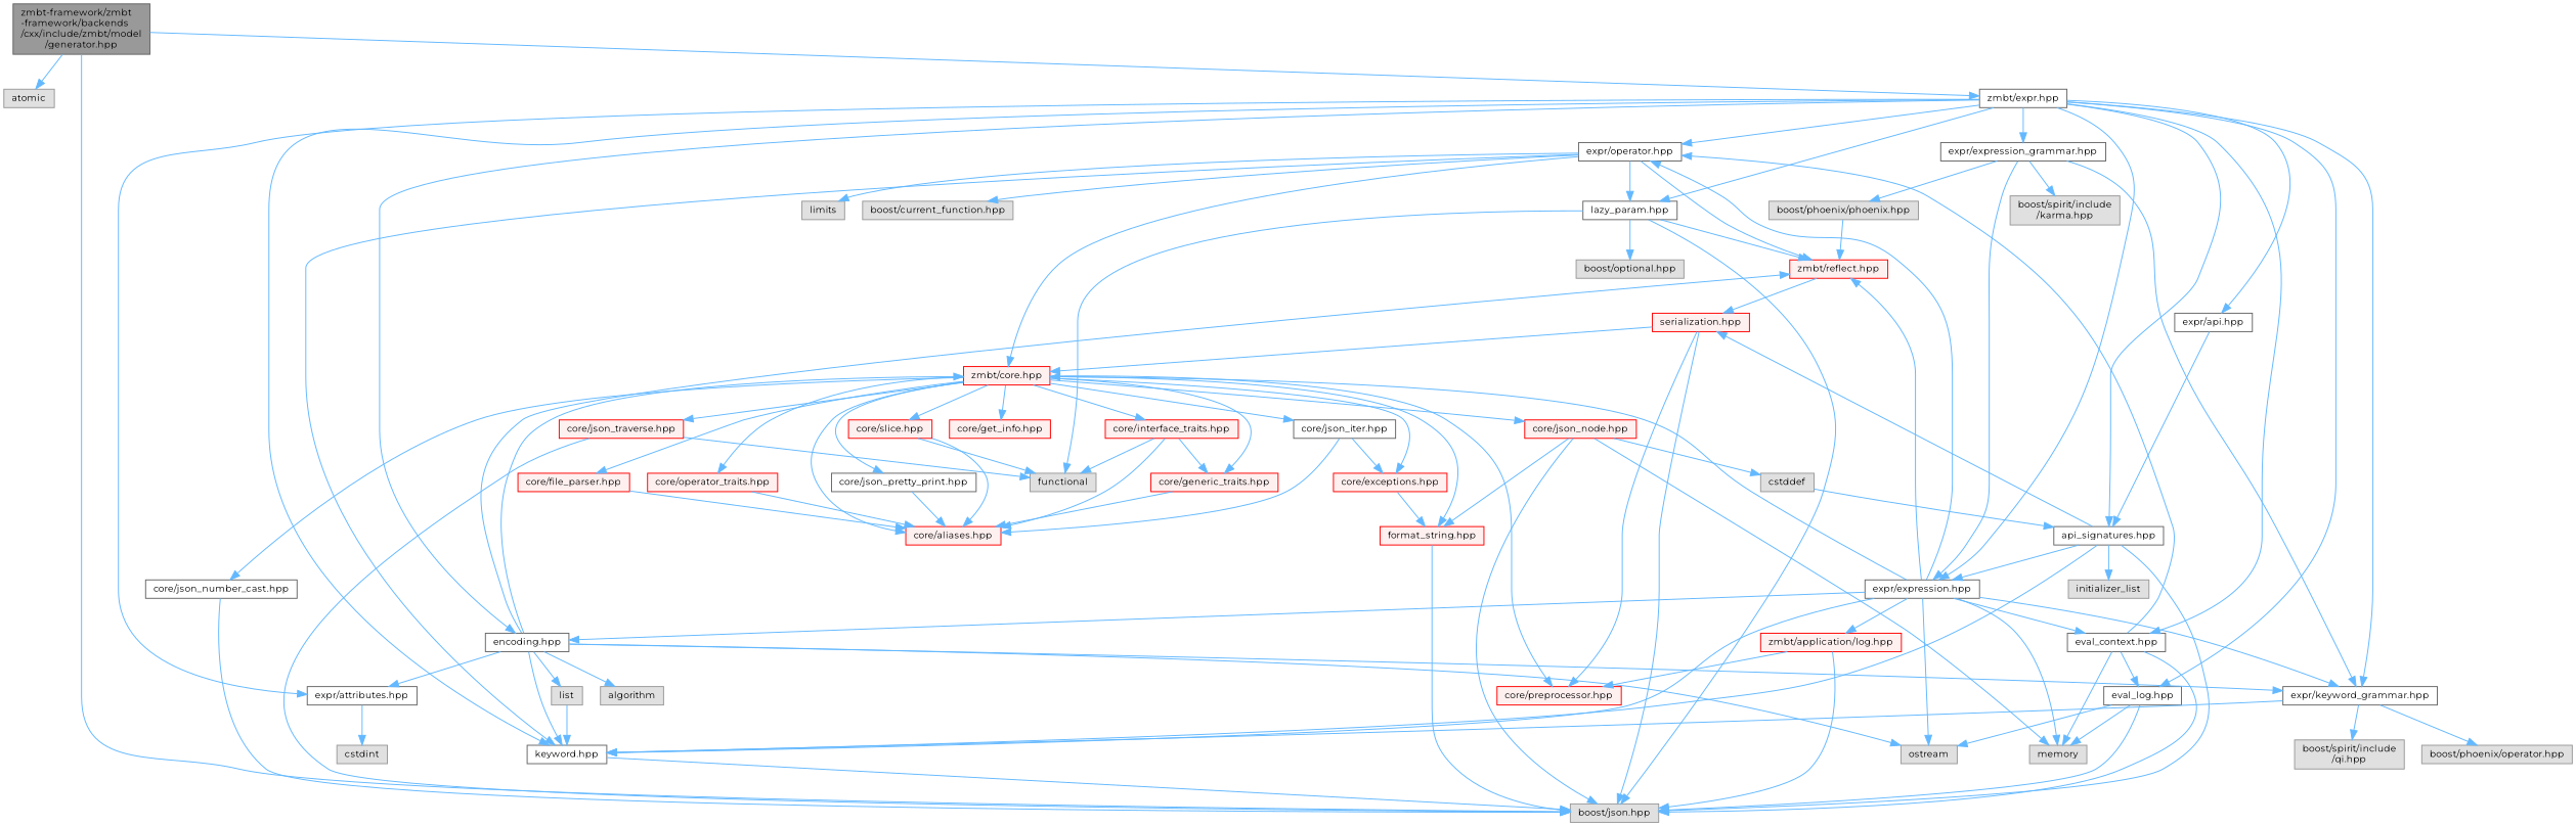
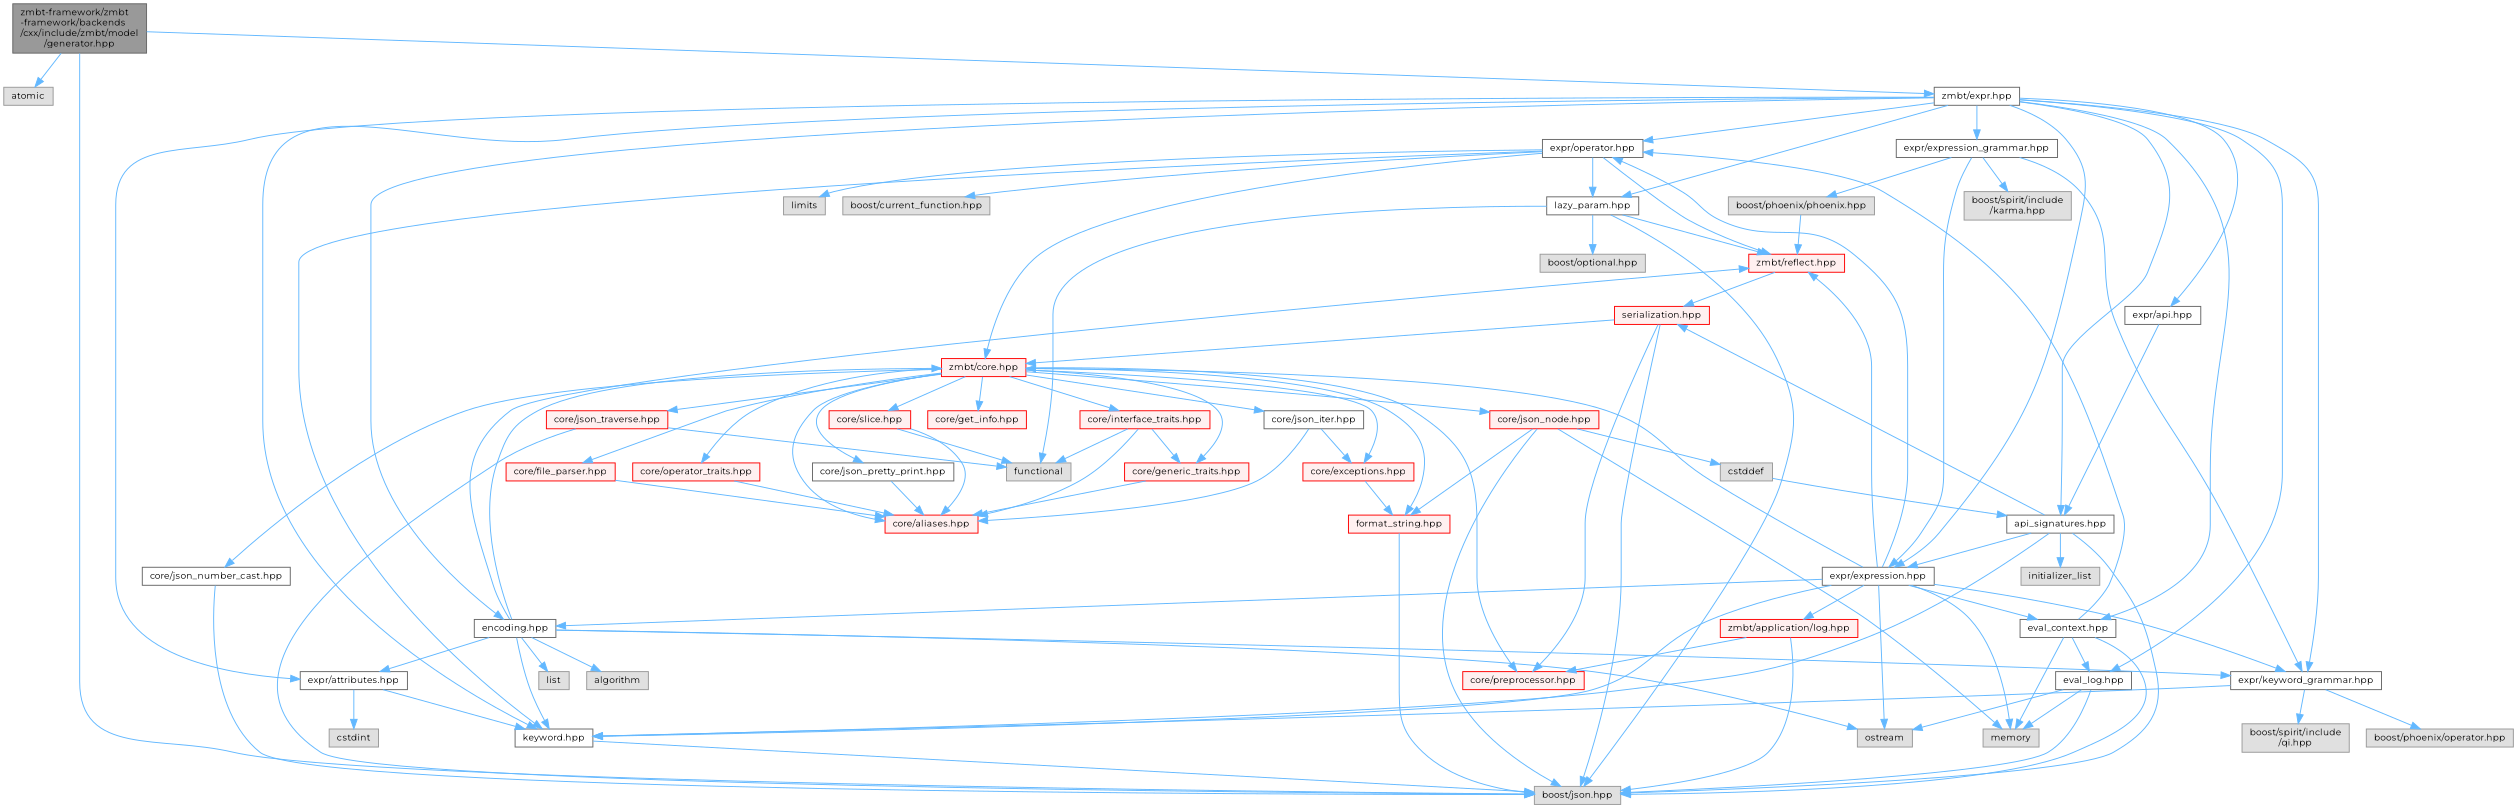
  digraph {
    fontname=Montserrat
    node [color=grey60 fillcolor="#E0E0E0" fontname=Montserrat fontsize=10 shape=box style=filled]
    edge [color=steelblue1 fontname=Montserrat fontsize=10 labelfontname=Helvetica labelfontsize=10 style=solid]
    n1 [color=gray40 fillcolor=grey60 fontcolor=black height=0.2 label="zmbt-framework/zmbt\l-framework/backends\l/cxx/include/zmbt/model\l/generator.hpp" width=0.4]
    n2 [height=0.2 label=atomic width=0.4]
    n3 [height=0.2 label="boost/json.hpp" width=0.4]
    n4 [color=grey40 fillcolor=white height=0.2 label="zmbt/expr.hpp" width=0.4]
    n5 [color=grey40 fillcolor=white height=0.2 label="expr/operator.hpp" width=0.4]
    n6 [color=grey40 fillcolor=white height=0.2 label="keyword.hpp" width=0.4]
    n7 [color=grey40 fillcolor=white height=0.2 label="lazy_param.hpp" width=0.4]
    n8 [color=grey40 fillcolor=white height=0.2 label="expr/keyword_grammar.hpp" width=0.4]
    n9 [color=grey40 fillcolor=white height=0.2 label="expr/attributes.hpp" width=0.4]
    n10 [color=grey40 fillcolor=white height=0.2 label="expr/expression.hpp" width=0.4]
    n11 [color=grey40 fillcolor=white height=0.2 label="encoding.hpp" width=0.4]
    n12 [color=grey40 fillcolor=white height=0.2 label="eval_context.hpp" width=0.4]
    n13 [color=grey40 fillcolor=white height=0.2 label="eval_log.hpp" width=0.4]
    n14 [color=grey40 fillcolor=white height=0.2 label="expr/expression_grammar.hpp" width=0.4]
    n15 [color=grey40 fillcolor=white height=0.2 label="expr/api.hpp" width=0.4]
    n16 [color=grey40 fillcolor=white height=0.2 label="api_signatures.hpp" width=0.4]
    n17 [height=0.2 label=limits width=0.4]
    n18 [color=red fillcolor="#FFF0F0" height=0.2 label="zmbt/core.hpp" width=0.4]
    n19 [color=red fillcolor="#FFF0F0" height=0.2 label="zmbt/reflect.hpp" width=0.4]
    n20 [height=0.2 label="boost/current_function.hpp" width=0.4]
    n21 [height=0.2 label=functional width=0.4]
    n22 [height=0.2 label="boost/optional.hpp" width=0.4]
    n23 [height=0.2 label="boost/spirit/include\l/qi.hpp" width=0.4]
    n24 [height=0.2 label="boost/phoenix/operator.hpp" width=0.4]
    n25 [height=0.2 label=cstdint width=0.4]
    n26 [height=0.2 label=memory width=0.4]
    n27 [height=0.2 label=ostream width=0.4]
    n28 [color=red fillcolor="#FFF0F0" height=0.2 label="zmbt/application/log.hpp" width=0.4]
    n29 [height=0.2 label=algorithm width=0.4]
    n30 [height=0.2 label=list width=0.4]
    n31 [height=0.2 label="boost/phoenix/phoenix.hpp" width=0.4]
    n32 [height=0.2 label="boost/spirit/include\l/karma.hpp" width=0.4]
    n33 [color=red fillcolor="#FFF0F0" height=0.2 label="serialization.hpp" width=0.4]
    n34 [height=0.2 label=initializer_list width=0.4]
    n35 [color=red fillcolor="#FFF0F0" height=0.2 label="core/aliases.hpp" width=0.4]
    n36 [color=red fillcolor="#FFF0F0" height=0.2 label="core/exceptions.hpp" width=0.4]
    n37 [color=red fillcolor="#FFF0F0" height=0.2 label="format_string.hpp" width=0.4]
    n38 [color=red fillcolor="#FFF0F0" height=0.2 label="core/file_parser.hpp" width=0.4]
    n39 [color=red fillcolor="#FFF0F0" height=0.2 label="core/generic_traits.hpp" width=0.4]
    n40 [color=red fillcolor="#FFF0F0" height=0.2 label="core/get_info.hpp" width=0.4]
    n41 [color=red fillcolor="#FFF0F0" height=0.2 label="core/interface_traits.hpp" width=0.4]
    n42 [color=grey40 fillcolor=white height=0.2 label="core/json_iter.hpp" width=0.4]
    n43 [color=red fillcolor="#FFF0F0" height=0.2 label="core/json_node.hpp" width=0.4]
    n44 [color=grey40 fillcolor=white height=0.2 label="core/json_number_cast.hpp" width=0.4]
    n45 [color=red fillcolor="#FFF0F0" height=0.2 label="core/json_traverse.hpp" width=0.4]
    n46 [color=grey40 fillcolor=white height=0.2 label="core/json_pretty_print.hpp" width=0.4]
    n47 [color=red fillcolor="#FFF0F0" height=0.2 label="core/slice.hpp" width=0.4]
    n48 [color=red fillcolor="#FFF0F0" height=0.2 label="core/preprocessor.hpp" width=0.4]
    n49 [color=red fillcolor="#FFF0F0" height=0.2 label="core/operator_traits.hpp" width=0.4]
    n50 [height=0.2 label=cstddef width=0.4]
    n1 -> n2
    n1 -> n3
    n1 -> n4
    n4 -> n5
    n4 -> n6
    n4 -> n7
    n4 -> n8
    n4 -> n9
    n4 -> n10
    n4 -> n11
    n4 -> n12
    n4 -> n13
    n4 -> n14
    n4 -> n15
    n4 -> n16
    n5 -> n6
    n5 -> n7
    n5 -> n17
    n5 -> n18
    n5 -> n19
    n5 -> n20
    n6 -> n3
    n7 -> n3
    n7 -> n19
    n7 -> n21
    n7 -> n22
    n8 -> n6
    n8 -> n23
    n8 -> n24
-   n30 -> n6
+   n9 -> n6
    n9 -> n25
    n10 -> n5
    n10 -> n6
    n10 -> n8
    n10 -> n11
    n10 -> n12
    n10 -> n18
    n10 -> n19
    n10 -> n26
    n10 -> n27
    n10 -> n28
    n11 -> n6
    n11 -> n8
    n11 -> n9
    n11 -> n18
    n11 -> n19
    n11 -> n27
    n11 -> n29
    n11 -> n30
    n12 -> n3
    n12 -> n5
    n12 -> n13
    n12 -> n26
    n13 -> n3
    n13 -> n26
    n13 -> n27
    n14 -> n8
    n14 -> n10
    n14 -> n31
    n14 -> n32
    n15 -> n16
    n16 -> n3
    n16 -> n6
    n16 -> n10
    n16 -> n33
    n16 -> n34
    n18 -> n35
    n18 -> n36
    n18 -> n37
    n18 -> n38
    n18 -> n39
    n18 -> n40
    n18 -> n41
    n18 -> n42
    n18 -> n43
    n18 -> n44
    n18 -> n45
    n18 -> n46
    n18 -> n47
    n18 -> n48
    n18 -> n49
    n19 -> n33
    n28 -> n3
    n28 -> n48
    n31 -> n19
    n33 -> n3
    n33 -> n18
    n33 -> n48
    n36 -> n37
    n37 -> n3
    n38 -> n35
    n39 -> n35
    n41 -> n21
    n41 -> n35
    n41 -> n39
    n42 -> n35
    n42 -> n36
    n43 -> n3
    n43 -> n26
    n43 -> n37
    n43 -> n50
    n44 -> n3
    n45 -> n3
    n45 -> n21
    n46 -> n35
    n47 -> n21
    n47 -> n35
    n49 -> n35
    n50 -> n16
  }
